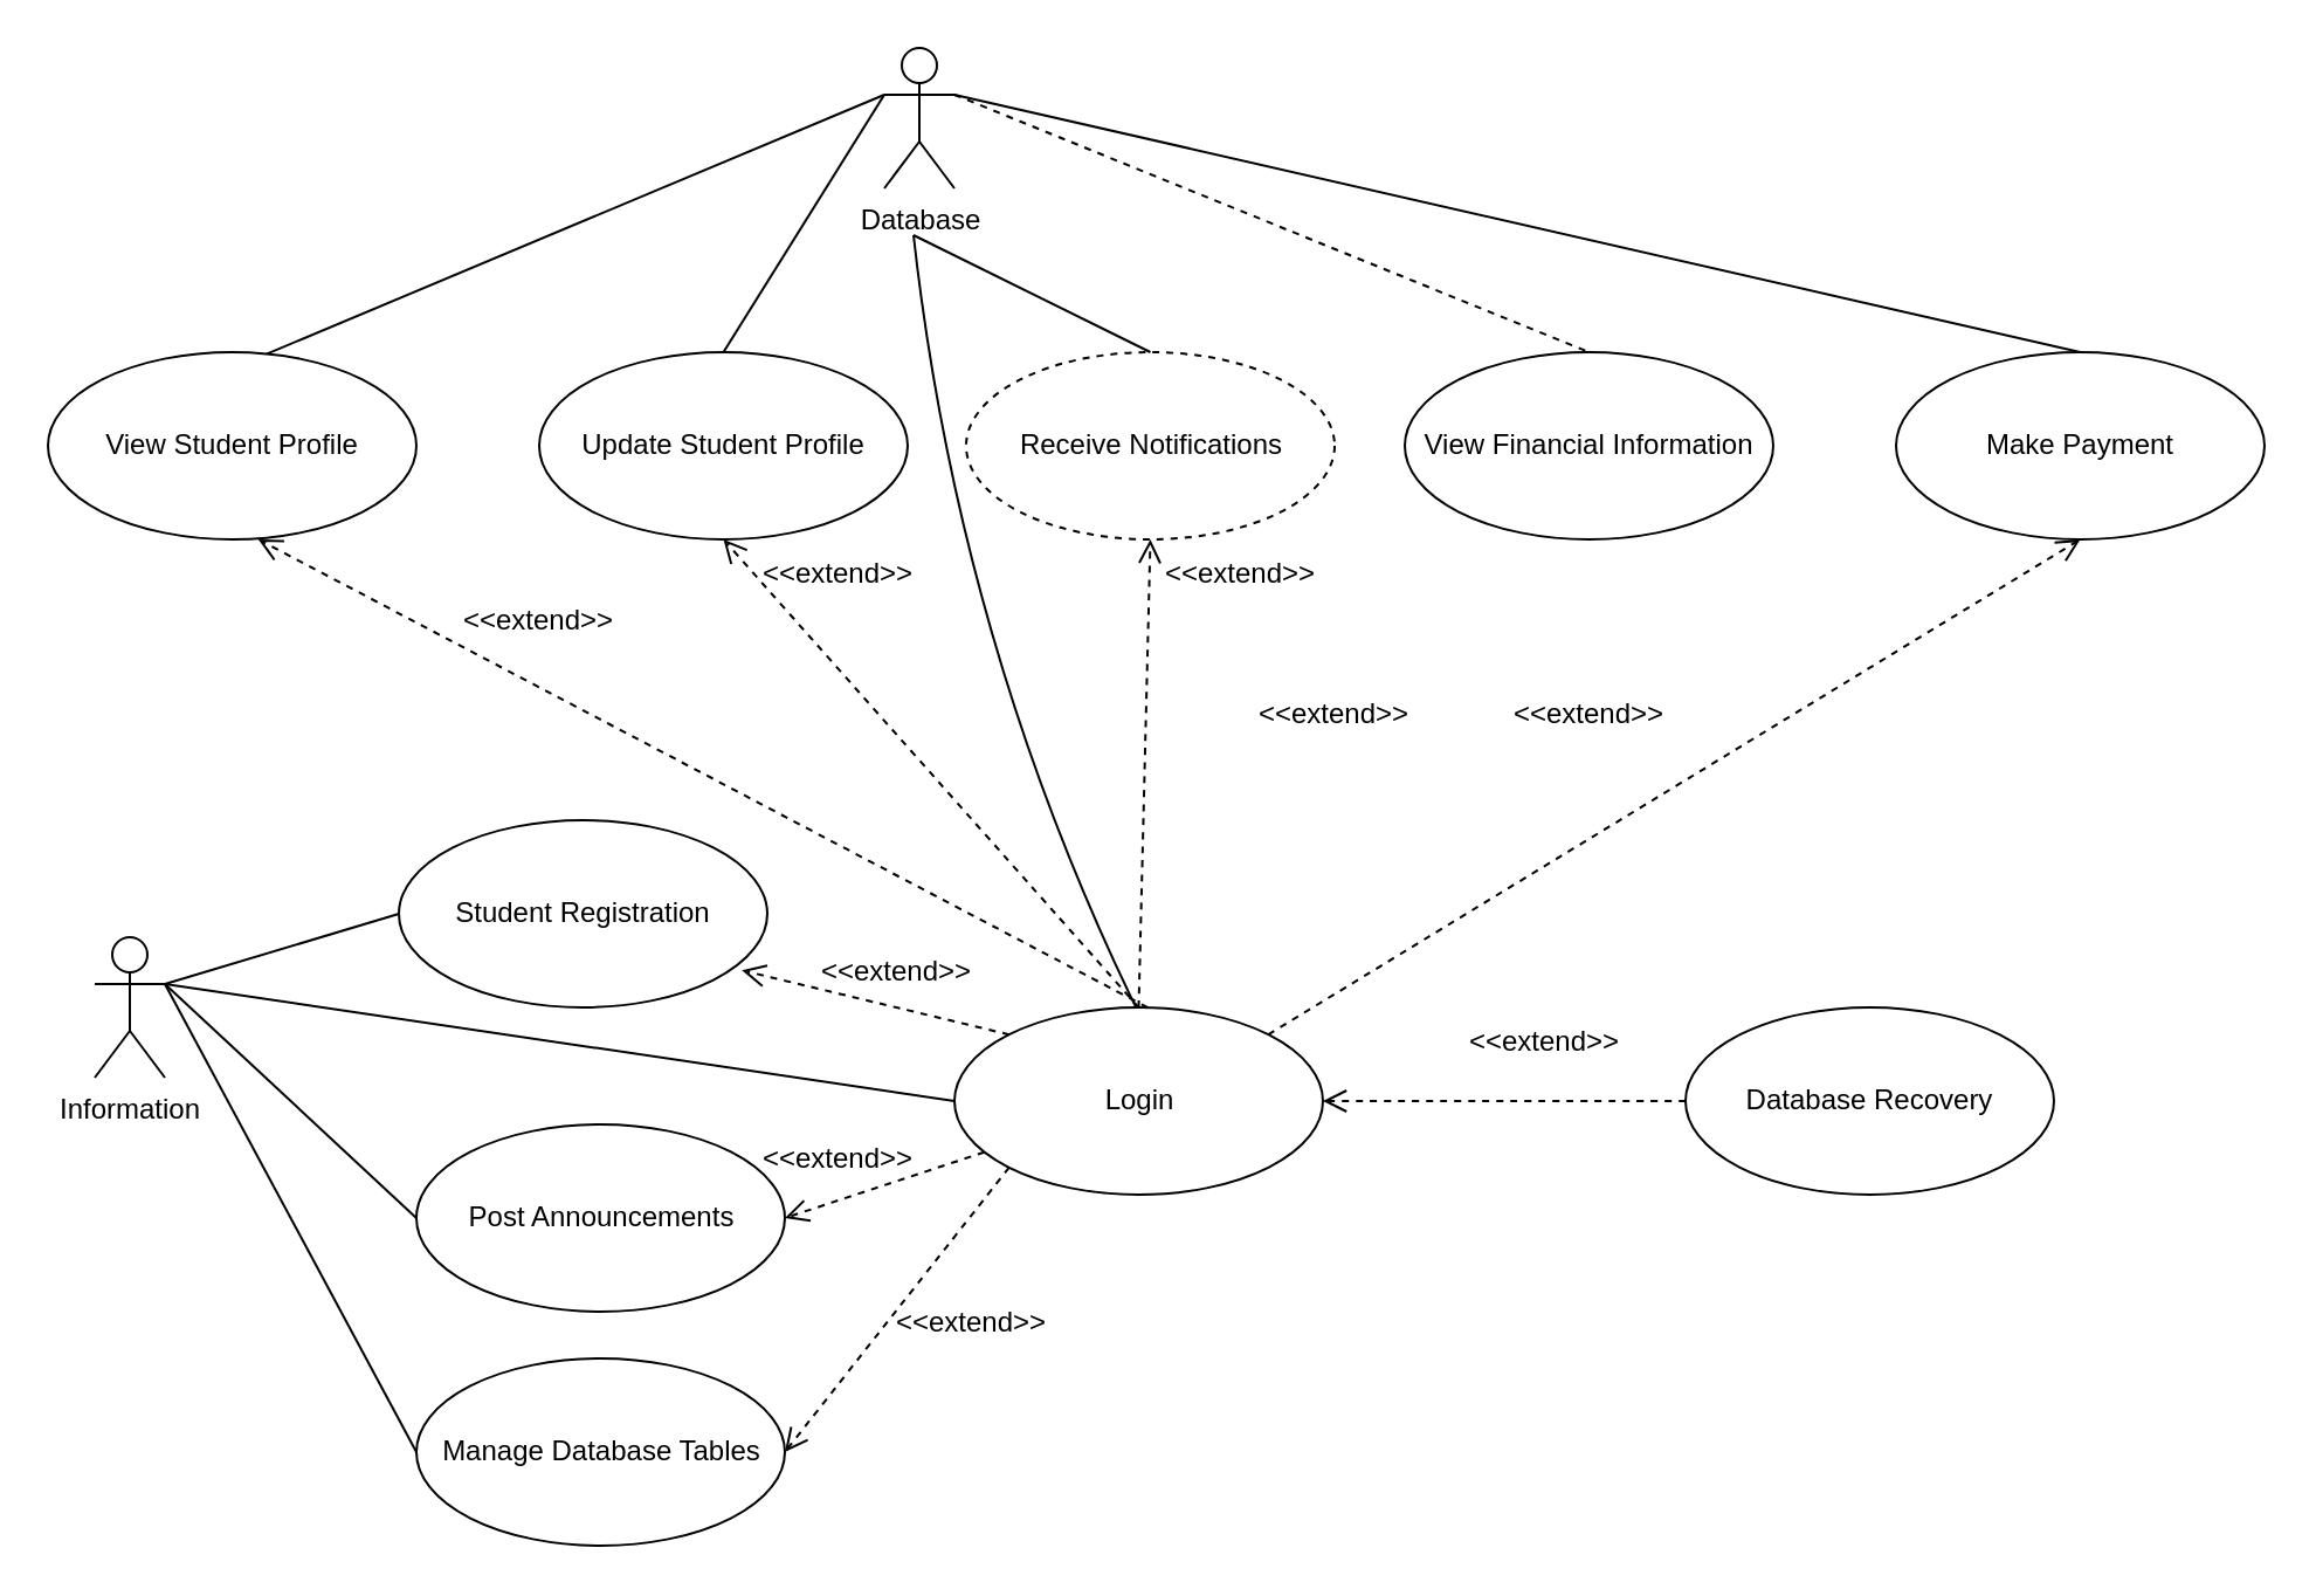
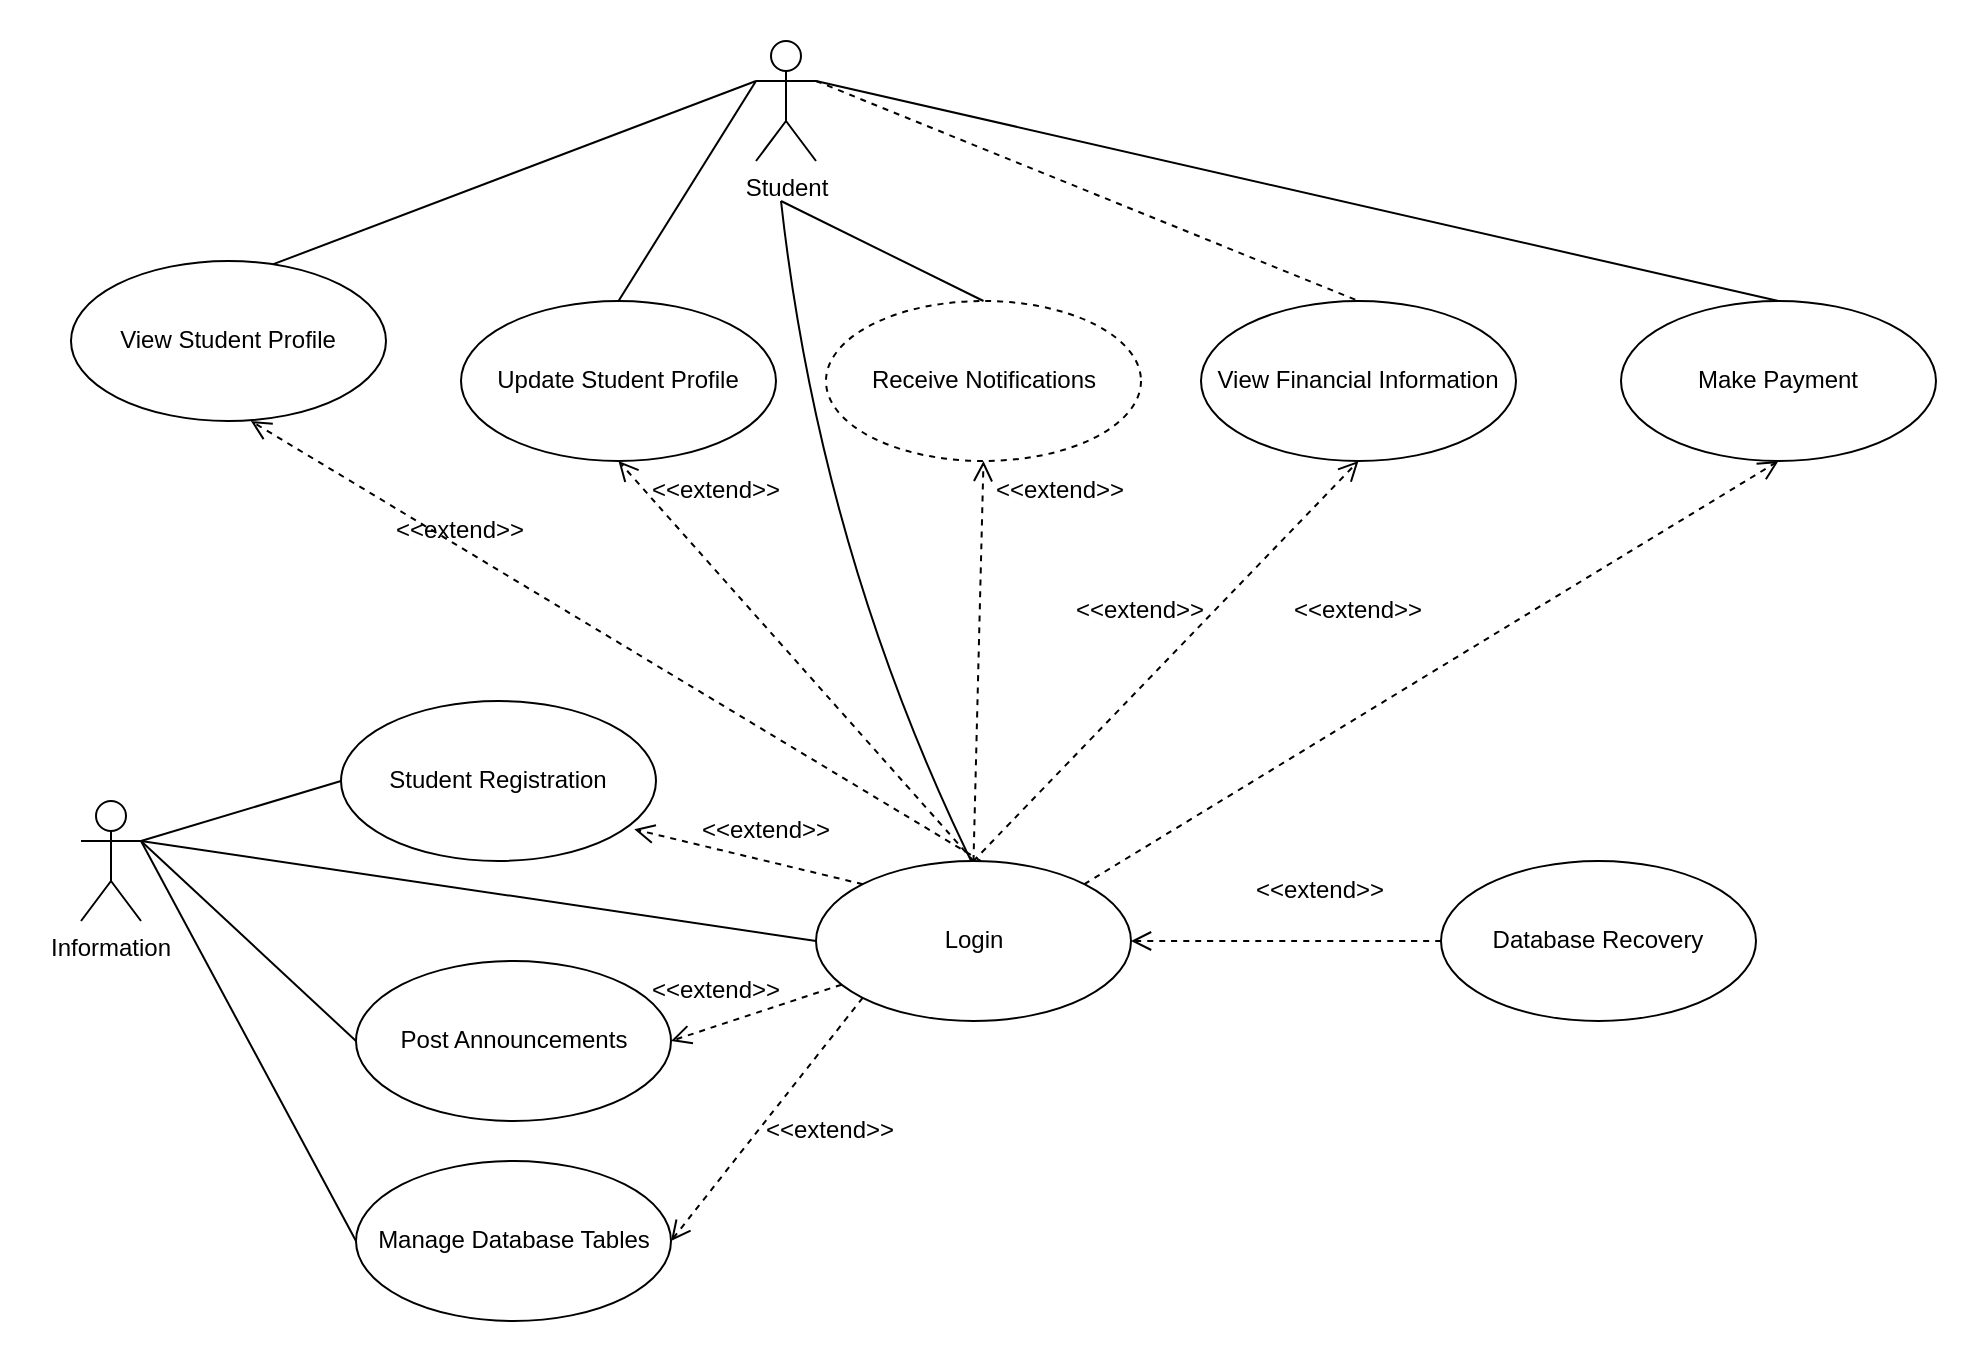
  <mxCell id="0" />
  <mxCell id="1" parent="0" />
  <mxCell id="2" style="edgeStyle=none;curved=1;rounded=0;orthogonalLoop=1;jettySize=auto;html=1;entryX=0.5;entryY=0;entryDx=0;entryDy=0;fontSize=12;startSize=8;endSize=8;endArrow=none;endFill=0;exitX=1;exitY=0.333;exitDx=0;exitDy=0;exitPerimeter=0;" parent="1" source="7" target="14" edge="1"><mxGeometry relative="1" as="geometry"><mxPoint x="310" y="290" as="targetPoint" /></mxGeometry></mxCell>
  <mxCell id="3" style="edgeStyle=none;curved=1;rounded=0;orthogonalLoop=1;jettySize=auto;html=1;entryX=0;entryY=0.5;entryDx=0;entryDy=0;fontSize=12;startSize=8;endSize=8;endArrow=none;endFill=0;exitX=0;exitY=0.333;exitDx=0;exitDy=0;exitPerimeter=0;" parent="1" source="7" target="15" edge="1"><mxGeometry relative="1" as="geometry" /></mxCell>
  <mxCell id="4" style="edgeStyle=none;curved=1;rounded=0;orthogonalLoop=1;jettySize=auto;html=1;exitX=1;exitY=0.333;exitDx=0;exitDy=0;exitPerimeter=0;entryX=0.5;entryY=0;entryDx=0;entryDy=0;fontSize=12;startSize=8;endSize=8;endArrow=none;endFill=0;dashed=1;" parent="1" source="7" target="16" edge="1"><mxGeometry relative="1" as="geometry" /></mxCell>
  <mxCell id="5" style="edgeStyle=none;curved=1;rounded=0;orthogonalLoop=1;jettySize=auto;html=1;fontSize=12;startSize=8;endSize=8;endArrow=none;endFill=0;" parent="1" edge="1"><mxGeometry relative="1" as="geometry"><mxPoint x="390" y="100" as="sourcePoint" /><mxPoint x="490" y="440" as="targetPoint" /><Array as="points"><mxPoint x="410" y="280" /></Array></mxGeometry></mxCell>
  <mxCell id="6" style="edgeStyle=none;curved=1;rounded=0;orthogonalLoop=1;jettySize=auto;html=1;exitX=0;exitY=0.333;exitDx=0;exitDy=0;exitPerimeter=0;entryX=0.5;entryY=0;entryDx=0;entryDy=0;fontSize=12;startSize=8;endSize=8;endArrow=none;endFill=0;" parent="1" source="7" target="22" edge="1"><mxGeometry relative="1" as="geometry" /></mxCell>
- <mxCell id="7" value="Database" style="shape=umlActor;verticalLabelPosition=bottom;verticalAlign=top;html=1;outlineConnect=0;" parent="1" vertex="1"><mxGeometry x="377.5" y="20" width="30" height="60" as="geometry" /></mxCell>
+ <mxCell id="7" value="Student" style="shape=umlActor;verticalLabelPosition=bottom;verticalAlign=top;html=1;outlineConnect=0;" parent="1" vertex="1"><mxGeometry x="377.5" y="20" width="30" height="60" as="geometry" /></mxCell>
  <mxCell id="8" style="edgeStyle=none;curved=1;rounded=0;orthogonalLoop=1;jettySize=auto;html=1;exitX=1;exitY=0.333;exitDx=0;exitDy=0;exitPerimeter=0;entryX=0;entryY=0.5;entryDx=0;entryDy=0;fontSize=12;startSize=8;endSize=8;endArrow=none;endFill=0;" parent="1" source="12" target="17" edge="1"><mxGeometry relative="1" as="geometry" /></mxCell>
  <mxCell id="9" style="edgeStyle=none;curved=1;rounded=0;orthogonalLoop=1;jettySize=auto;html=1;exitX=1;exitY=0.333;exitDx=0;exitDy=0;exitPerimeter=0;entryX=0;entryY=0.5;entryDx=0;entryDy=0;fontSize=12;startSize=8;endSize=8;endArrow=none;endFill=0;" parent="1" source="12" target="20" edge="1"><mxGeometry relative="1" as="geometry" /></mxCell>
  <mxCell id="10" style="edgeStyle=none;curved=1;rounded=0;orthogonalLoop=1;jettySize=auto;html=1;exitX=1;exitY=0.333;exitDx=0;exitDy=0;exitPerimeter=0;entryX=0;entryY=0.5;entryDx=0;entryDy=0;fontSize=12;startSize=8;endSize=8;endArrow=none;endFill=0;" parent="1" source="12" target="21" edge="1"><mxGeometry relative="1" as="geometry" /></mxCell>
  <mxCell id="11" style="edgeStyle=none;curved=1;rounded=0;orthogonalLoop=1;jettySize=auto;html=1;entryX=0;entryY=0.5;entryDx=0;entryDy=0;fontSize=12;startSize=8;endSize=8;endArrow=none;endFill=0;" parent="1" target="23" edge="1"><mxGeometry relative="1" as="geometry"><mxPoint x="70" y="420" as="sourcePoint" /></mxGeometry></mxCell>
  <mxCell id="12" value="Information" style="shape=umlActor;verticalLabelPosition=bottom;verticalAlign=top;html=1;outlineConnect=0;" parent="1" vertex="1"><mxGeometry x="40" y="400" width="30" height="60" as="geometry" /></mxCell>
  <mxCell id="13" value="Receive Notifications" style="ellipse;whiteSpace=wrap;html=1;dashed=1;" parent="1" vertex="1"><mxGeometry x="412.5" y="150" width="157.5" height="80" as="geometry" /></mxCell>
  <mxCell id="14" value="Make Payment" style="ellipse;whiteSpace=wrap;html=1;" parent="1" vertex="1"><mxGeometry x="810" y="150" width="157.5" height="80" as="geometry" /></mxCell>
- <mxCell id="15" value="View Student Profile" style="ellipse;whiteSpace=wrap;html=1;" parent="1" vertex="1"><mxGeometry y="150" width="157.5" height="80" as="geometry" x="20" /></mxCell>
+ <mxCell id="15" value="View Student Profile" style="ellipse;whiteSpace=wrap;html=1;" parent="1" vertex="1"><mxGeometry x="35" y="130" width="157.5" height="80" as="geometry" /></mxCell>
  <mxCell id="16" value="View Financial Information" style="ellipse;whiteSpace=wrap;html=1;" parent="1" vertex="1"><mxGeometry x="600" y="150" width="157.5" height="80" as="geometry" /></mxCell>
  <mxCell id="17" value="Login" style="ellipse;whiteSpace=wrap;html=1;" parent="1" vertex="1"><mxGeometry x="407.5" y="430" width="157.5" height="80" as="geometry" /></mxCell>
  <mxCell id="18" style="edgeStyle=none;curved=1;rounded=0;orthogonalLoop=1;jettySize=auto;html=1;fontSize=12;startSize=8;endSize=8;dashed=1;endArrow=open;endFill=0;entryX=1;entryY=0.5;entryDx=0;entryDy=0;" parent="1" source="19" target="17" edge="1"><mxGeometry relative="1" as="geometry"><mxPoint x="560" y="470" as="targetPoint" /></mxGeometry></mxCell>
  <mxCell id="19" value="Database Recovery" style="ellipse;whiteSpace=wrap;html=1;" parent="1" vertex="1"><mxGeometry x="720" y="430" width="157.5" height="80" as="geometry" /></mxCell>
  <mxCell id="20" value="Student Registration" style="ellipse;whiteSpace=wrap;html=1;" parent="1" vertex="1"><mxGeometry x="170" y="350" width="157.5" height="80" as="geometry" /></mxCell>
  <mxCell id="21" value="Manage Database Tables" style="ellipse;whiteSpace=wrap;html=1;" parent="1" vertex="1"><mxGeometry x="177.5" y="580" width="157.5" height="80" as="geometry" /></mxCell>
  <mxCell id="22" value="Update Student Profile" style="ellipse;whiteSpace=wrap;html=1;" parent="1" vertex="1"><mxGeometry x="230" y="150" width="157.5" height="80" as="geometry" /></mxCell>
  <mxCell id="23" value="Post Announcements" style="ellipse;whiteSpace=wrap;html=1;" parent="1" vertex="1"><mxGeometry x="177.5" y="480" width="157.5" height="80" as="geometry" /></mxCell>
  <mxCell id="24" value="" style="endArrow=none;html=1;rounded=0;exitX=0.5;exitY=0;exitDx=0;exitDy=0;" parent="1" source="13" edge="1"><mxGeometry width="50" height="50" relative="1" as="geometry"><mxPoint x="490" y="190" as="sourcePoint" /><mxPoint x="390" y="100" as="targetPoint" /></mxGeometry></mxCell>
  <mxCell id="25" style="edgeStyle=none;curved=1;rounded=0;orthogonalLoop=1;jettySize=auto;html=1;fontSize=12;startSize=8;endSize=8;dashed=1;endArrow=open;endFill=0;entryX=0.571;entryY=1;entryDx=0;entryDy=0;entryPerimeter=0;" parent="1" target="15" edge="1"><mxGeometry relative="1" as="geometry"><mxPoint x="490" y="430" as="sourcePoint" /><mxPoint x="201.25" y="310" as="targetPoint" /></mxGeometry></mxCell>
  <mxCell id="26" style="edgeStyle=none;curved=1;rounded=0;orthogonalLoop=1;jettySize=auto;html=1;fontSize=12;startSize=8;endSize=8;dashed=1;endArrow=open;endFill=0;exitX=0.5;exitY=0;exitDx=0;exitDy=0;entryX=0.5;entryY=1;entryDx=0;entryDy=0;" parent="1" source="17" target="22" edge="1"><mxGeometry relative="1" as="geometry"><mxPoint x="631" y="481" as="sourcePoint" /><mxPoint x="280" y="270" as="targetPoint" /></mxGeometry></mxCell>
  <mxCell id="27" style="edgeStyle=none;curved=1;rounded=0;orthogonalLoop=1;jettySize=auto;html=1;fontSize=12;startSize=8;endSize=8;dashed=1;endArrow=open;endFill=0;exitX=0.5;exitY=0;exitDx=0;exitDy=0;entryX=0.5;entryY=1;entryDx=0;entryDy=0;" parent="1" source="17" target="13" edge="1"><mxGeometry relative="1" as="geometry"><mxPoint x="560" y="330" as="sourcePoint" /><mxPoint x="460" y="290" as="targetPoint" /></mxGeometry></mxCell>
+ <mxCell id="28" style="edgeStyle=none;curved=1;rounded=0;orthogonalLoop=1;jettySize=auto;html=1;fontSize=12;startSize=8;endSize=8;dashed=1;endArrow=open;endFill=0;exitX=0.5;exitY=0;exitDx=0;exitDy=0;entryX=0.5;entryY=1;entryDx=0;entryDy=0;" parent="1" source="17" target="16" edge="1"><mxGeometry relative="1" as="geometry"><mxPoint x="569" y="310" as="sourcePoint" /><mxPoint x="680" y="270" as="targetPoint" /></mxGeometry></mxCell>
  <mxCell id="29" style="edgeStyle=none;curved=1;rounded=0;orthogonalLoop=1;jettySize=auto;html=1;fontSize=12;startSize=8;endSize=8;dashed=1;endArrow=open;endFill=0;exitX=1;exitY=0;exitDx=0;exitDy=0;entryX=0.5;entryY=1;entryDx=0;entryDy=0;" parent="1" source="17" target="14" edge="1"><mxGeometry relative="1" as="geometry"><mxPoint x="890" y="310" as="sourcePoint" /><mxPoint x="860" y="350" as="targetPoint" /></mxGeometry></mxCell>
  <mxCell id="30" style="edgeStyle=none;curved=1;rounded=0;orthogonalLoop=1;jettySize=auto;html=1;fontSize=12;startSize=8;endSize=8;dashed=1;endArrow=open;endFill=0;exitX=0;exitY=0;exitDx=0;exitDy=0;entryX=0.931;entryY=0.802;entryDx=0;entryDy=0;entryPerimeter=0;" parent="1" source="17" target="20" edge="1"><mxGeometry relative="1" as="geometry"><mxPoint x="370" y="380" as="sourcePoint" /><mxPoint x="320" y="440" as="targetPoint" /></mxGeometry></mxCell>
  <mxCell id="31" style="edgeStyle=none;curved=1;rounded=0;orthogonalLoop=1;jettySize=auto;html=1;entryX=1;entryY=0.5;entryDx=0;entryDy=0;fontSize=12;startSize=8;endSize=8;dashed=1;endArrow=open;endFill=0;exitX=0;exitY=1;exitDx=0;exitDy=0;" parent="1" source="17" target="21" edge="1"><mxGeometry relative="1" as="geometry"><mxPoint x="450" y="530" as="sourcePoint" /><mxPoint x="537" y="860" as="targetPoint" /></mxGeometry></mxCell>
  <mxCell id="32" value="&amp;lt;&amp;lt;extend&amp;gt;&amp;gt;" style="text;html=1;whiteSpace=wrap;strokeColor=none;fillColor=none;align=center;verticalAlign=middle;rounded=0;rotation=0;" parent="1" vertex="1"><mxGeometry x="630" y="430" width="60" height="30" as="geometry" /></mxCell>
  <mxCell id="33" value="&amp;lt;&amp;lt;extend&amp;gt;&amp;gt;" style="text;html=1;whiteSpace=wrap;strokeColor=none;fillColor=none;align=center;verticalAlign=middle;rounded=0;rotation=0;" vertex="1" parent="1"><mxGeometry x="648.75" y="290" width="60" height="30" as="geometry" /></mxCell>
  <mxCell id="34" value="&amp;lt;&amp;lt;extend&amp;gt;&amp;gt;" style="text;html=1;whiteSpace=wrap;strokeColor=none;fillColor=none;align=center;verticalAlign=middle;rounded=0;rotation=0;" vertex="1" parent="1"><mxGeometry x="540" y="290" width="60" height="30" as="geometry" /></mxCell>
  <mxCell id="35" value="&amp;lt;&amp;lt;extend&amp;gt;&amp;gt;" style="text;html=1;whiteSpace=wrap;strokeColor=none;fillColor=none;align=center;verticalAlign=middle;rounded=0;rotation=0;" vertex="1" parent="1"><mxGeometry x="500" y="230" width="60" height="30" as="geometry" /></mxCell>
  <mxCell id="36" value="&amp;lt;&amp;lt;extend&amp;gt;&amp;gt;" style="text;html=1;whiteSpace=wrap;strokeColor=none;fillColor=none;align=center;verticalAlign=middle;rounded=0;rotation=0;" vertex="1" parent="1"><mxGeometry x="327.5" y="230" width="60" height="30" as="geometry" /></mxCell>
  <mxCell id="37" value="&amp;lt;&amp;lt;extend&amp;gt;&amp;gt;" style="text;html=1;whiteSpace=wrap;strokeColor=none;fillColor=none;align=center;verticalAlign=middle;rounded=0;rotation=0;" vertex="1" parent="1"><mxGeometry x="200" y="250" width="60" height="30" as="geometry" /></mxCell>
  <mxCell id="38" value="&amp;lt;&amp;lt;extend&amp;gt;&amp;gt;" style="text;html=1;whiteSpace=wrap;strokeColor=none;fillColor=none;align=center;verticalAlign=middle;rounded=0;rotation=0;" vertex="1" parent="1"><mxGeometry x="352.5" y="400" width="60" height="30" as="geometry" /></mxCell>
  <mxCell id="39" value="&amp;lt;&amp;lt;extend&amp;gt;&amp;gt;" style="text;html=1;whiteSpace=wrap;strokeColor=none;fillColor=none;align=center;verticalAlign=middle;rounded=0;rotation=0;" vertex="1" parent="1"><mxGeometry x="385" y="550" width="60" height="30" as="geometry" /></mxCell>
  <mxCell id="40" value="&amp;lt;&amp;lt;extend&amp;gt;&amp;gt;" style="text;html=1;whiteSpace=wrap;strokeColor=none;fillColor=none;align=center;verticalAlign=middle;rounded=0;rotation=0;" vertex="1" parent="1"><mxGeometry x="327.5" y="480" width="60" height="30" as="geometry" /></mxCell>
  <mxCell id="41" style="edgeStyle=none;curved=1;rounded=0;orthogonalLoop=1;jettySize=auto;html=1;entryX=1;entryY=0.5;entryDx=0;entryDy=0;fontSize=12;startSize=8;endSize=8;dashed=1;endArrow=open;endFill=0;" edge="1" parent="1" source="17" target="23"><mxGeometry relative="1" as="geometry"><mxPoint x="506" y="550" as="sourcePoint" /><mxPoint x="410" y="672" as="targetPoint" /></mxGeometry></mxCell>
